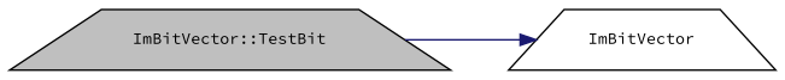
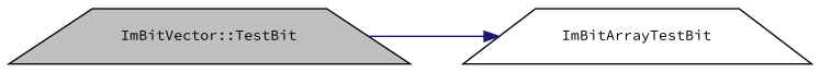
  digraph {
    rankdir=LR
    fontname="Source Code Pro"
    node [color=black fontname="Source Code Pro" fontsize=10 shape=trapezium style=filled]
    n1 [fillcolor=grey75 fontcolor=black height=0.2 label="ImBitVector::TestBit" width=0.4]
-   n2 [fillcolor=white height=0.2 label=ImBitVector width=0.4]
+   n2 [fillcolor=white height=0.2 label=ImBitArrayTestBit width=0.4]
    n1 -> n2 [color=midnightblue fontname="Source Code Pro" fontsize=10 labelfontname=Helvetica labelfontsize=10 style=solid]
  }
